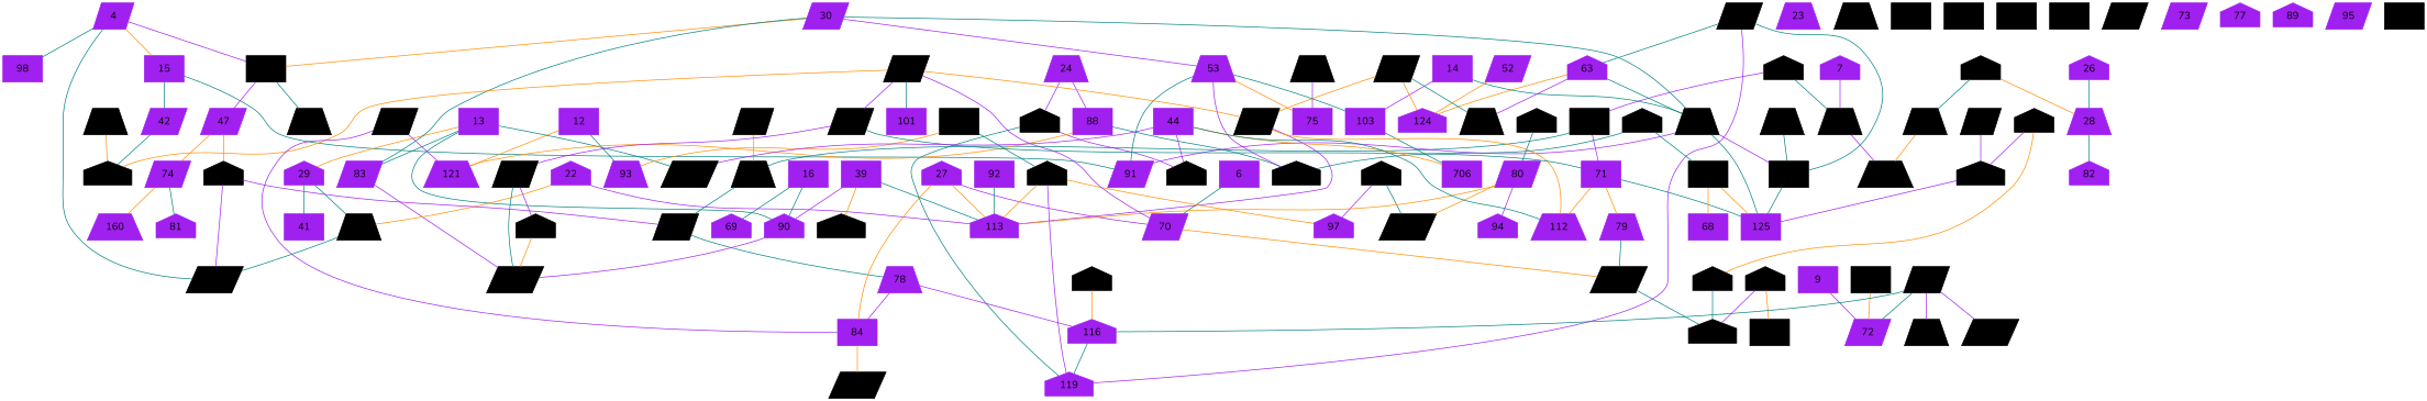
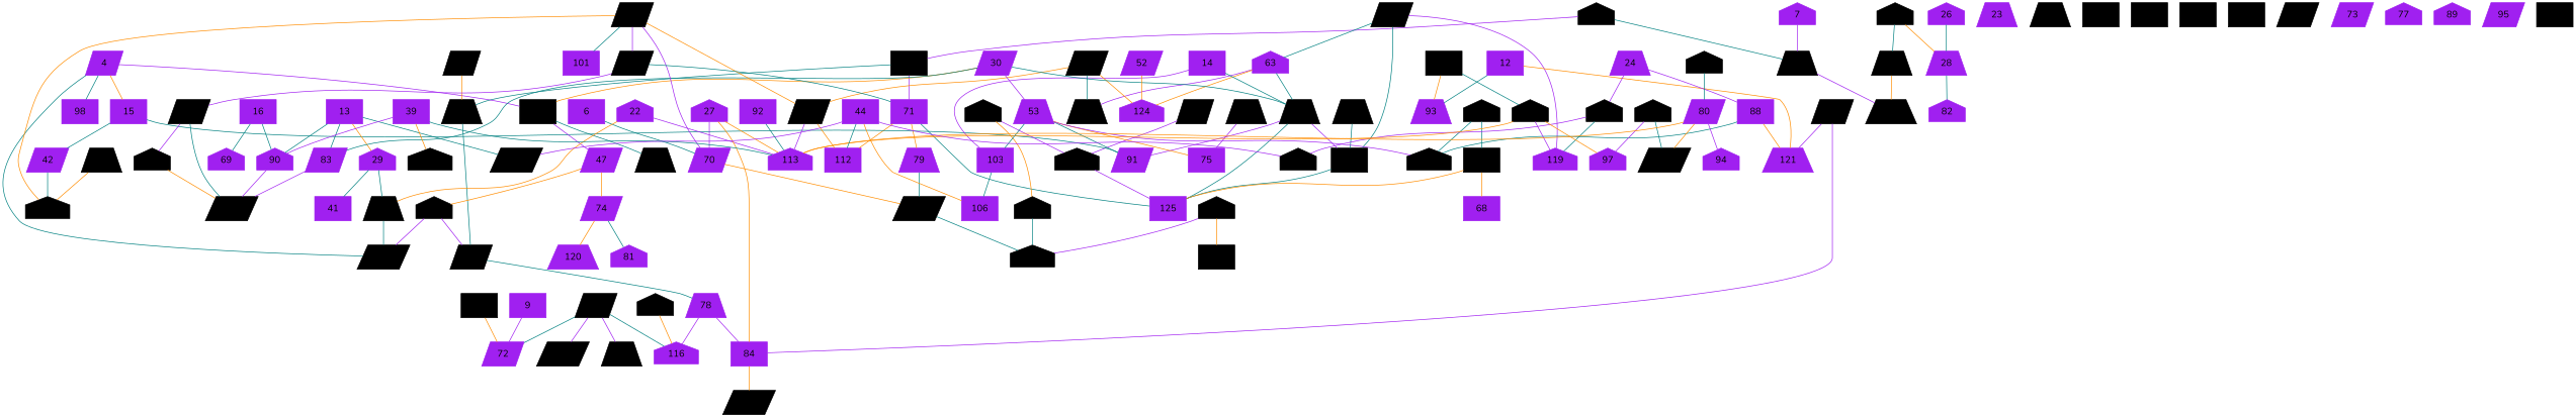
  graph {
    fontname=Nunito
    node [color=black fontname=Nunito shape=house style=filled]
    edge [color=teal fontname=Nunito]
    19 [shape=box]
    1
    87 [shape=trapezium]
    34 [shape=trapezium]
    71 [color=purple shape=box]
    122 [shape=trapezium]
    116 [color=purple]
    2
    119 [color=purple]
    3 [shape=parallelogram]
    110
    125 [color=purple shape=box]
    4 [color=purple shape=parallelogram]
    15 [color=purple shape=box]
    37 [shape=box]
    98 [color=purple shape=box]
    108 [shape=parallelogram]
    42 [color=purple shape=parallelogram]
    91 [color=purple shape=parallelogram]
    47 [color=purple shape=parallelogram]
    56 [shape=trapezium]
    5
    51
    123
    6 [color=purple shape=box]
    70 [color=purple shape=parallelogram]
    114 [shape=parallelogram]
    7 [color=purple]
    8 [shape=parallelogram]
    55 [shape=parallelogram]
    9 [color=purple shape=box]
    72 [color=purple shape=parallelogram]
    10 [shape=trapezium]
    75 [color=purple shape=box]
    11 [shape=parallelogram]
    63 [color=purple]
    105 [shape=box]
    64 [shape=trapezium]
    86 [shape=trapezium]
    124 [color=purple]
    12 [color=purple shape=box]
    93 [color=purple shape=trapezium]
    121 [color=purple shape=trapezium]
    13 [color=purple shape=box]
    29 [color=purple]
    83 [color=purple shape=parallelogram]
    90 [color=purple]
    100 [shape=parallelogram]
    45 [shape=trapezium]
    41 [color=purple shape=box]
    111 [shape=parallelogram]
    14 [color=purple shape=box]
    103 [color=purple shape=box]
-   106 [color=purple shape=box label=706]
+   106 [color=purple shape=box]
    107
    16 [color=purple shape=box]
    69 [color=purple]
    17 [shape=parallelogram]
    49 [shape=parallelogram]
    113 [color=purple]
-   112 [color=purple shape=trapezium]
+   112 [color=purple shape=box]
    28 [color=purple shape=trapezium]
    18
    85 [shape=trapezium]
    82 [color=purple]
    79 [color=purple shape=trapezium]
    20 [shape=trapezium]
    48 [shape=box]
    21
    118
    68 [color=purple shape=box]
    22 [color=purple]
    23 [color=purple shape=trapezium]
    24 [color=purple shape=trapezium]
    59
    88 [color=purple shape=box]
    99
    25 [shape=trapezium]
    26 [color=purple]
    27 [color=purple]
    84 [color=purple shape=box]
    109 [shape=parallelogram]
    30 [color=purple shape=parallelogram]
    53 [color=purple shape=trapezium]
    31 [shape=box]
    46
    97 [color=purple]
    65 [shape=box]
    32
    33
    117 [shape=parallelogram]
    78 [color=purple shape=trapezium]
    80 [color=purple shape=parallelogram]
    35
    94 [color=purple]
    36 [shape=parallelogram]
    40 [shape=parallelogram]
    101 [color=purple shape=box]
    66 [shape=parallelogram]
    50
    74 [color=purple shape=parallelogram]
    38 [shape=box]
    39 [color=purple shape=box]
    102
    96
    43 [shape=trapezium]
    44 [color=purple shape=box]
    81 [color=purple]
-   120 [color=purple shape=trapezium label=160]
+   120 [color=purple shape=trapezium]
    52 [color=purple shape=parallelogram]
    54 [shape=parallelogram]
    76 [shape=trapezium]
    104 [shape=parallelogram]
    57 [shape=box]
    58 [shape=box]
    60 [shape=box]
    61 [shape=box]
    62 [shape=parallelogram]
    67 [shape=parallelogram]
    73 [color=purple shape=parallelogram]
    77 [color=purple]
    89 [color=purple]
    92 [color=purple shape=box]
    95 [color=purple shape=parallelogram]
    115 [shape=box]
    19 -- 34
    19 -- 71 [color=purple]
    1 -- 19 [color=purple]
    1 -- 87
    87 -- 122 [color=purple]
    34 -- 55
    71 -- 125
    71 -- 112 [color=darkorange]
    71 -- 79 [color=darkorange]
-   116 -- 119
    2 -- 116 [color=darkorange]
    3 -- 110 [color=purple]
    110 -- 125 [color=purple]
    4 -- 15 [color=darkorange]
    4 -- 37 [color=purple]
    4 -- 98
    4 -- 108
    15 -- 42
    15 -- 91
    37 -- 47 [color=purple]
    37 -- 56
    42 -- 107
    47 -- 50 [color=darkorange]
    47 -- 74 [color=darkorange]
    5 -- 110 [color=purple]
    5 -- 51 [color=darkorange]
    51 -- 123
    6 -- 70
    70 -- 114 [color=darkorange]
    114 -- 123
    7 -- 87 [color=purple]
    8 -- 34 [color=darkorange]
    55 -- 78
    9 -- 72 [color=purple]
    10 -- 75 [color=purple]
    11 -- 119 [color=purple]
    11 -- 63
    11 -- 105
    63 -- 64
    63 -- 86 [color=purple]
    63 -- 124 [color=darkorange]
    105 -- 125
    64 -- 125
    64 -- 91 [color=purple]
    64 -- 105 [color=purple]
    12 -- 93
    12 -- 121 [color=darkorange]
    13 -- 29 [color=darkorange]
    13 -- 83
    13 -- 90
    13 -- 100
    29 -- 45
    29 -- 41
    83 -- 111 [color=purple]
    90 -- 111 [color=purple]
    45 -- 108
    14 -- 64
    14 -- 103 [color=purple]
    103 -- 106
    16 -- 90
    16 -- 69
    17 -- 86
    17 -- 124 [color=darkorange]
    17 -- 49 [color=darkorange]
    49 -- 113 [color=purple]
    49 -- 112 [color=darkorange]
    28 -- 82
    18 -- 28 [color=darkorange]
    18 -- 85
    85 -- 122 [color=darkorange]
    79 -- 114
    20 -- 105
    48 -- 125 [color=darkorange]
    48 -- 68 [color=darkorange]
    21 -- 48
    21 -- 118
    22 -- 45 [color=darkorange]
    22 -- 113 [color=purple]
    24 -- 59 [color=purple]
    24 -- 88 [color=purple]
    59 -- 119
    59 -- 99 [color=purple]
    88 -- 121 [color=darkorange]
    88 -- 118
    26 -- 28
    27 -- 70 [color=purple]
    27 -- 113 [color=darkorange]
    27 -- 84 [color=darkorange]
    84 -- 109 [color=darkorange]
    30 -- 37 [color=darkorange]
    30 -- 64
    30 -- 83
    30 -- 53 [color=purple]
    53 -- 91
    53 -- 75 [color=darkorange]
    53 -- 103
    53 -- 118 [color=purple]
    31 -- 93 [color=darkorange]
    31 -- 46
    46 -- 119 [color=purple]
    46 -- 113 [color=darkorange]
    46 -- 97 [color=darkorange]
    32 -- 123 [color=purple]
    32 -- 65 [color=darkorange]
    33 -- 97 [color=purple]
    33 -- 117
    78 -- 116 [color=purple]
    78 -- 84 [color=purple]
    80 -- 113 [color=darkorange]
    80 -- 117 [color=darkorange]
    80 -- 94 [color=purple]
    35 -- 80
    36 -- 70 [color=purple]
    36 -- 107 [color=darkorange]
    36 -- 49 [color=darkorange]
    36 -- 40 [color=purple]
    36 -- 101
    40 -- 71
    40 -- 66 [color=purple]
    66 -- 111
    66 -- 96 [color=purple]
    50 -- 108 [color=purple]
    50 -- 55 [color=purple]
    74 -- 81
    74 -- 120 [color=darkorange]
    38 -- 72 [color=darkorange]
    39 -- 90 [color=purple]
    39 -- 113
    39 -- 102 [color=darkorange]
    96 -- 111 [color=darkorange]
    43 -- 107 [color=darkorange]
    44 -- 100 [color=purple]
    44 -- 106 [color=darkorange]
    44 -- 112
    44 -- 99 [color=purple]
    52 -- 124 [color=darkorange]
    54 -- 116
    54 -- 72
    54 -- 76 [color=purple]
    54 -- 104 [color=purple]
    62 -- 121 [color=purple]
    62 -- 84 [color=purple]
    92 -- 113
  }
